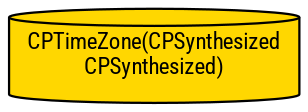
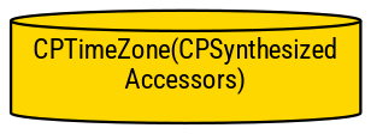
  digraph {
    rankdir=LR
    fontname="Roboto Condensed"
-   n1 [color=black fillcolor=gold fontname="Roboto Condensed" fontsize=10 height=0.2 label="CPTimeZone(CPSynthesized\lCPSynthesized)" shape=cylinder style=filled width=0.4]
+   n1 [color=black fillcolor=gold fontname="Roboto Condensed" fontsize=10 height=0.2 label="CPTimeZone(CPSynthesized\lAccessors)" shape=cylinder style=filled width=0.4]
  }
